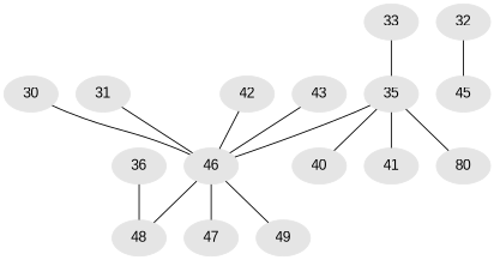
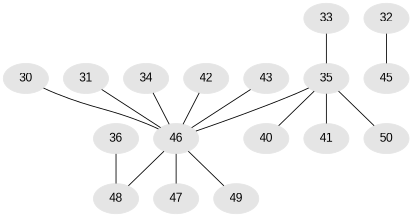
  graph {
    fontname="Liberation Sans"
    node [color=gray90 fontname="Liberation Sans" style=filled]
    edge [fontname="Liberation Sans"]
    46 [super="+39+3+28+29+27"]
    48 [super="+10+13+17+26"]
    47
    49
    30
    31
    32
    45
    33 [super="+22"]
    35 [super="+16+18+23+25"]
    40
    41
-   50 [label=80]
+   50
+   34 [super="+12"]
    36
    42
    43 [super="+15+21"]
    46 -- 48
    46 -- 47
    46 -- 49
    30 -- 46
    31 -- 46
    32 -- 45
    33 -- 35
    35 -- 46
    35 -- 40
    35 -- 41
    35 -- 50
+   34 -- 46
    36 -- 48
    42 -- 46
    43 -- 46
  }
